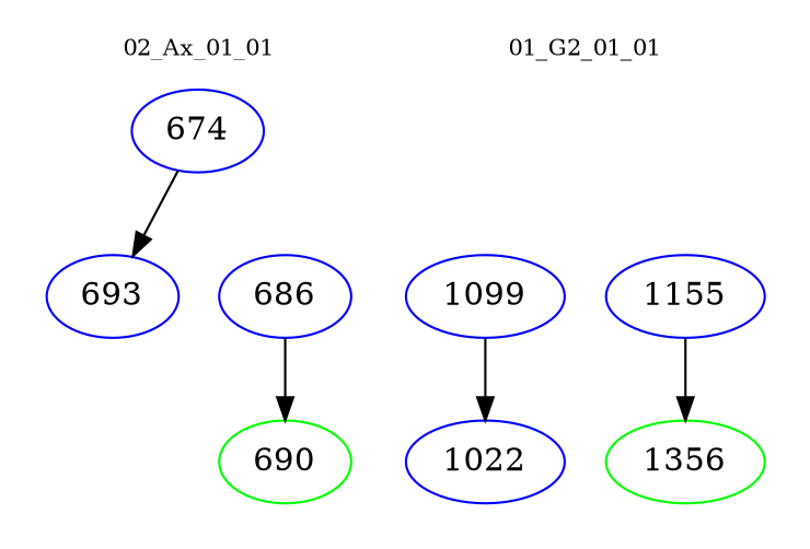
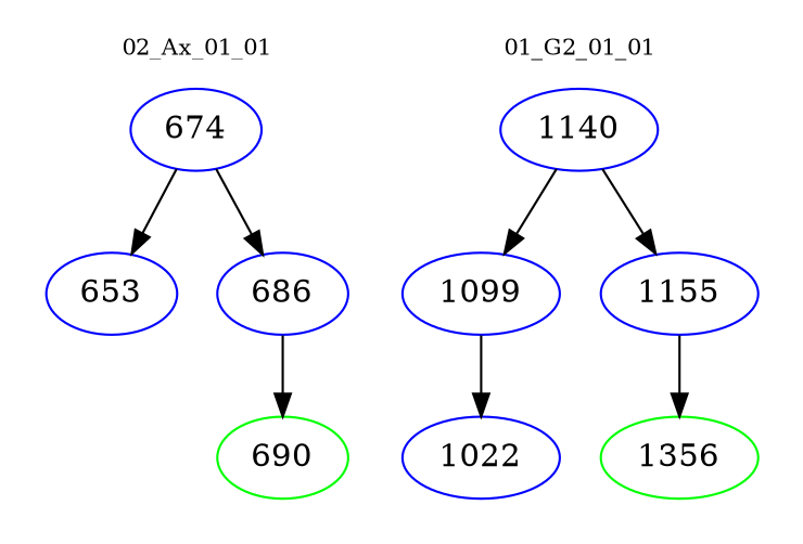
  digraph {
    node [color=blue]
    edge [color=black]
    n1 [label=674]
-   n2 [label=693]
+   n2 [label=653]
    n3 [label=686]
    n4 [color=green label=690]
+   n5 [label=1140]
    n6 [label=1099]
    n7 [label=1155]
    n8 [label=1022]
    n9 [color=green label=1356]
    subgraph cluster_1 {
      color=white
      fontsize=10
      label="02_Ax_01_01"
      n1
      n2
      n3
      n4
    }
    subgraph cluster_2 {
      color=white
      fontsize=10
      label="01_G2_01_01"
+     n5
      n6
      n7
      n8
      n9
    }
    n1 -> n2
+   n1 -> n3
    n3 -> n4
+   n5 -> n6
+   n5 -> n7
    n6 -> n8
    n7 -> n9
  }
